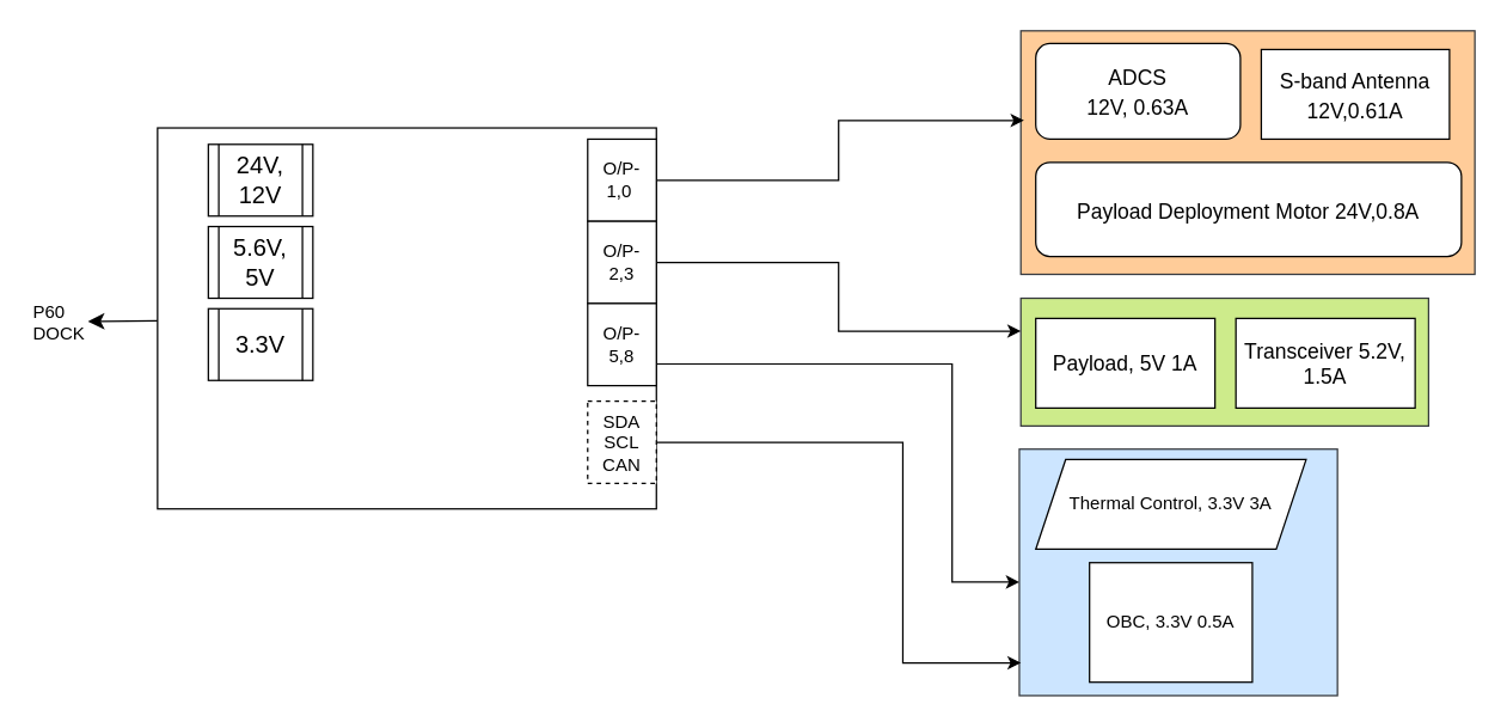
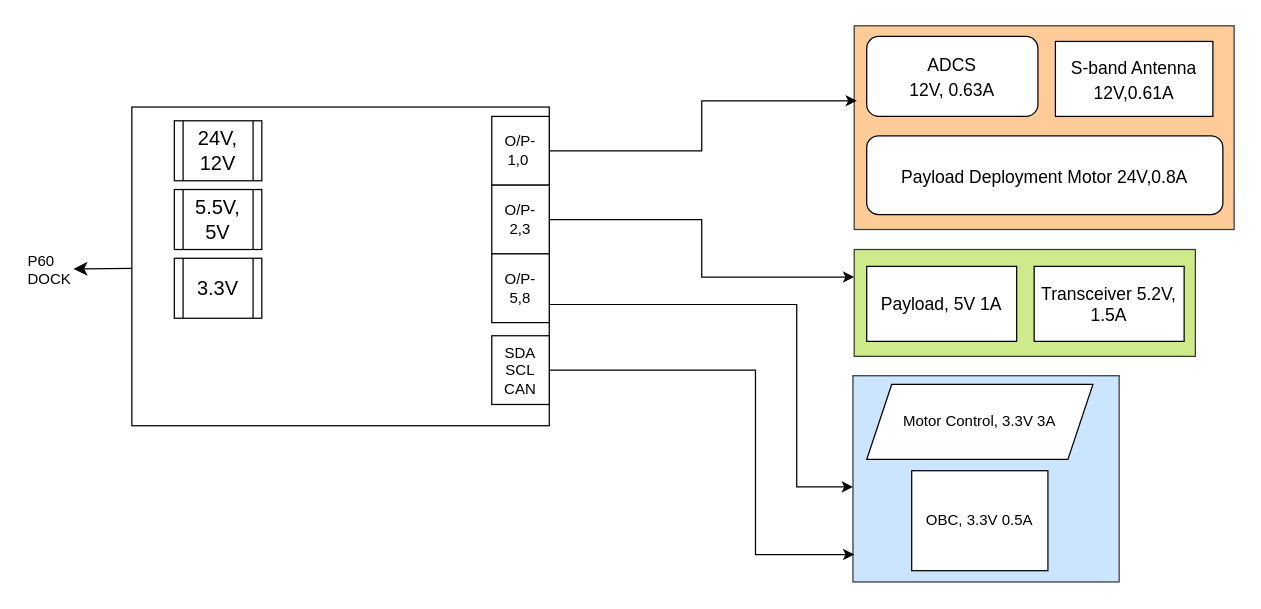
  <mxCell id="0" />
  <mxCell id="1" parent="0" />
  <mxCell id="2" value="" style="rounded=0;whiteSpace=wrap;html=1;fillColor=#cce5ff;strokeColor=#36393d;" vertex="1" parent="1"><mxGeometry x="682" y="300" width="213" height="165" as="geometry" /></mxCell>
  <mxCell id="3" value="" style="rounded=0;whiteSpace=wrap;html=1;fillColor=#cdeb8b;strokeColor=#36393d;" vertex="1" parent="1"><mxGeometry x="683" y="199" width="273" height="85.5" as="geometry" /></mxCell>
  <mxCell id="4" value="" style="rounded=0;whiteSpace=wrap;html=1;fillColor=#ffcc99;strokeColor=#36393d;" vertex="1" parent="1"><mxGeometry x="683" y="20" width="304" height="163" as="geometry" /></mxCell>
  <mxCell id="5" style="edgeStyle=none;curved=1;rounded=0;orthogonalLoop=1;jettySize=auto;html=1;fontSize=12;startSize=8;endSize=8;" edge="1" parent="1" source="6"><mxGeometry relative="1" as="geometry"><mxPoint x="58.429" y="214.5" as="targetPoint" /></mxGeometry></mxCell>
  <mxCell id="6" value="" style="rounded=0;whiteSpace=wrap;html=1;fontSize=16;" vertex="1" parent="1"><mxGeometry x="105" y="85" width="334" height="255" as="geometry" /></mxCell>
  <mxCell id="7" style="edgeStyle=orthogonalEdgeStyle;rounded=0;orthogonalLoop=1;jettySize=auto;html=1;entryX=0.007;entryY=0.368;entryDx=0;entryDy=0;entryPerimeter=0;" edge="1" parent="1" source="8" target="4"><mxGeometry relative="1" as="geometry" /></mxCell>
  <mxCell id="8" value="O/P-1,0&amp;nbsp;" style="rounded=0;whiteSpace=wrap;html=1;fontSize=12;" vertex="1" parent="1"><mxGeometry x="393" y="92.5" width="46" height="55" as="geometry" /></mxCell>
  <mxCell id="9" style="edgeStyle=orthogonalEdgeStyle;rounded=0;orthogonalLoop=1;jettySize=auto;html=1;" edge="1" parent="1" source="10" target="3"><mxGeometry relative="1" as="geometry"><Array as="points"><mxPoint x="561" y="175" /><mxPoint x="561" y="221" /></Array></mxGeometry></mxCell>
  <mxCell id="10" value="O/P- 2,3" style="rounded=0;whiteSpace=wrap;html=1;fontSize=12;" vertex="1" parent="1"><mxGeometry x="393" y="147.5" width="46" height="55" as="geometry" /></mxCell>
  <mxCell id="11" style="edgeStyle=orthogonalEdgeStyle;rounded=0;orthogonalLoop=1;jettySize=auto;html=1;entryX=0;entryY=0.539;entryDx=0;entryDy=0;entryPerimeter=0;" edge="1" parent="1" source="12" target="2"><mxGeometry relative="1" as="geometry"><Array as="points"><mxPoint x="637" y="243" /><mxPoint x="637" y="389" /></Array></mxGeometry></mxCell>
  <mxCell id="12" value="O/P- 5,8" style="rounded=0;whiteSpace=wrap;html=1;fontSize=12;" vertex="1" parent="1"><mxGeometry x="393" y="202.5" width="46" height="55" as="geometry" /></mxCell>
  <mxCell id="13" style="edgeStyle=orthogonalEdgeStyle;rounded=0;orthogonalLoop=1;jettySize=auto;html=1;entryX=0.005;entryY=0.867;entryDx=0;entryDy=0;entryPerimeter=0;" edge="1" parent="1" source="14" target="2"><mxGeometry relative="1" as="geometry"><Array as="points"><mxPoint x="604" y="296" /><mxPoint x="604" y="443" /></Array></mxGeometry></mxCell>
- <mxCell id="14" value="SDA SCL&lt;br style=&quot;font-size: 12px;&quot;&gt;CAN" style="rounded=0;whiteSpace=wrap;html=1;fontSize=12;dashed=1;" vertex="1" parent="1"><mxGeometry x="393" y="268" width="46" height="55" as="geometry" /></mxCell>
+ <mxCell id="14" value="SDA SCL&lt;br style=&quot;font-size: 12px;&quot;&gt;CAN" style="rounded=0;whiteSpace=wrap;html=1;fontSize=12;" vertex="1" parent="1"><mxGeometry x="393" y="268" width="46" height="55" as="geometry" /></mxCell>
  <mxCell id="15" value="24V, 12V" style="shape=process;whiteSpace=wrap;html=1;backgroundOutline=1;fontSize=16;" vertex="1" parent="1"><mxGeometry x="139" y="96" width="70" height="48" as="geometry" /></mxCell>
- <mxCell id="16" value="5.6V,&lt;br&gt;5V" style="shape=process;whiteSpace=wrap;html=1;backgroundOutline=1;fontSize=16;" vertex="1" parent="1"><mxGeometry x="139" y="151" width="70" height="48" as="geometry" /></mxCell>
+ <mxCell id="16" value="5.5V,&lt;br&gt;5V" style="shape=process;whiteSpace=wrap;html=1;backgroundOutline=1;fontSize=16;" vertex="1" parent="1"><mxGeometry x="139" y="151" width="70" height="48" as="geometry" /></mxCell>
  <mxCell id="17" value="3.3V" style="shape=process;whiteSpace=wrap;html=1;backgroundOutline=1;fontSize=16;" vertex="1" parent="1"><mxGeometry x="139" y="206" width="70" height="48" as="geometry" /></mxCell>
  <mxCell id="18" value="&lt;p style=&quot;line-height: 70%;&quot;&gt;&lt;font style=&quot;font-size: 12px;&quot;&gt;P60 DOCK&lt;/font&gt;&lt;/p&gt;" style="text;strokeColor=none;fillColor=none;html=1;align=left;verticalAlign=middle;whiteSpace=wrap;rounded=0;fontSize=16;" vertex="1" parent="1"><mxGeometry x="20" y="199.5" width="60" height="30" as="geometry" /></mxCell>
  <mxCell id="19" value="&lt;font style=&quot;font-size: 14px;&quot;&gt;ADCS&lt;br&gt;12V, 0.63A&lt;/font&gt;" style="rounded=1;whiteSpace=wrap;html=1;fontSize=16;" vertex="1" parent="1"><mxGeometry x="693" y="28.5" width="137" height="64" as="geometry" /></mxCell>
  <mxCell id="20" value="&lt;font style=&quot;font-size: 14px;&quot;&gt;Payload Deployment Motor 24V,0.8A&lt;/font&gt;" style="rounded=1;whiteSpace=wrap;html=1;fontSize=16;" vertex="1" parent="1"><mxGeometry x="693" y="108" width="285" height="63" as="geometry" /></mxCell>
  <mxCell id="21" value="&lt;font style=&quot;font-size: 14px;&quot;&gt;S-band Antenna 12V,0.61A&lt;/font&gt;" style="rounded=0;whiteSpace=wrap;html=1;fontSize=16;" vertex="1" parent="1"><mxGeometry x="844" y="32.5" width="126" height="60" as="geometry" /></mxCell>
  <mxCell id="22" value="&lt;font style=&quot;font-size: 14px;&quot;&gt;Payload, 5V 1A&lt;/font&gt;" style="rounded=0;whiteSpace=wrap;html=1;" vertex="1" parent="1"><mxGeometry x="693" y="212.5" width="120" height="60" as="geometry" /></mxCell>
  <mxCell id="23" value="&lt;font style=&quot;font-size: 14px;&quot;&gt;Transceiver 5.2V, 1.5A&lt;/font&gt;" style="rounded=0;whiteSpace=wrap;html=1;" vertex="1" parent="1"><mxGeometry x="827" y="212.5" width="120" height="60" as="geometry" /></mxCell>
- <mxCell id="24" value="Thermal Control, 3.3V 3A" style="shape=parallelogram;perimeter=parallelogramPerimeter;whiteSpace=wrap;html=1;fixedSize=1;" vertex="1" parent="1"><mxGeometry x="693" y="307" width="181" height="60" as="geometry" /></mxCell>
+ <mxCell id="24" value="Motor Control, 3.3V 3A" style="shape=parallelogram;perimeter=parallelogramPerimeter;whiteSpace=wrap;html=1;fixedSize=1;" vertex="1" parent="1"><mxGeometry x="693" y="307" width="181" height="60" as="geometry" /></mxCell>
  <mxCell id="25" value="OBC, 3.3V 0.5A" style="rounded=0;whiteSpace=wrap;html=1;" vertex="1" parent="1"><mxGeometry x="729" y="376" width="109" height="80" as="geometry" /></mxCell>
